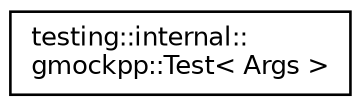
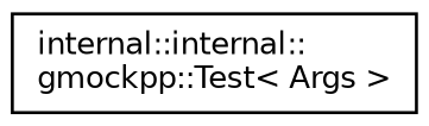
  digraph {
    rankdir=LR
-   n1 [color=black fillcolor=white fontname=Helvetica fontsize=10 height=0.2 label="testing::internal::\lgmockpp::Test\< Args \>" shape=record style=filled width=0.4]
+   n1 [color=black fillcolor=white fontname=Helvetica fontsize=10 height=0.2 label="internal::internal::\lgmockpp::Test\< Args \>" shape=record style=filled width=0.4]
  }
